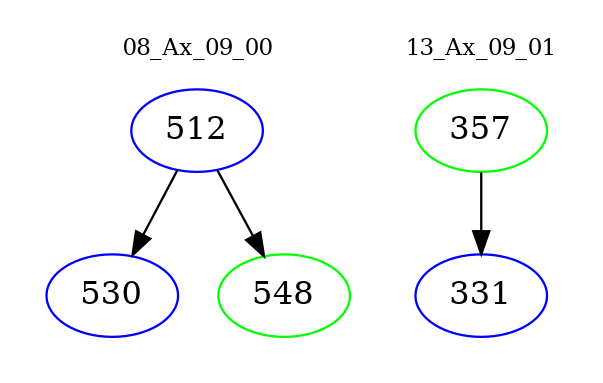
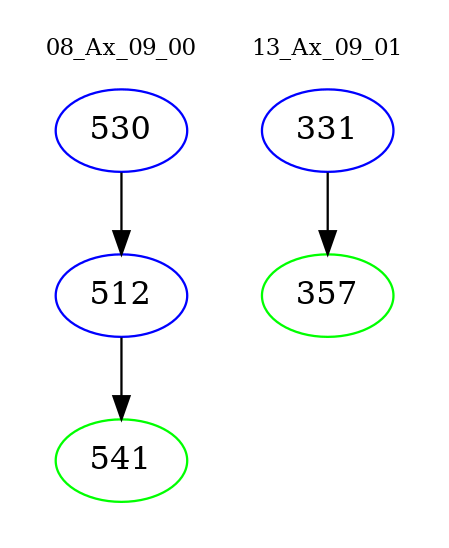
  digraph {
    node [color=blue]
    edge [color=black]
    n1 [label=530]
    n2 [label=512]
-   n3 [color=green label=548]
+   n3 [color=green label=541]
    n4 [label=331]
    n5 [color=green label=357]
    subgraph cluster_1 {
      color=white
      fontsize=10
      label="08_Ax_09_00"
      n1
      n2
      n3
    }
    subgraph cluster_2 {
      color=white
      fontsize=10
      label="13_Ax_09_01"
      n4
      n5
    }
-   n2 -> n1
+   n1 -> n2
    n2 -> n3
-   n5 -> n4
+   n4 -> n5
  }
